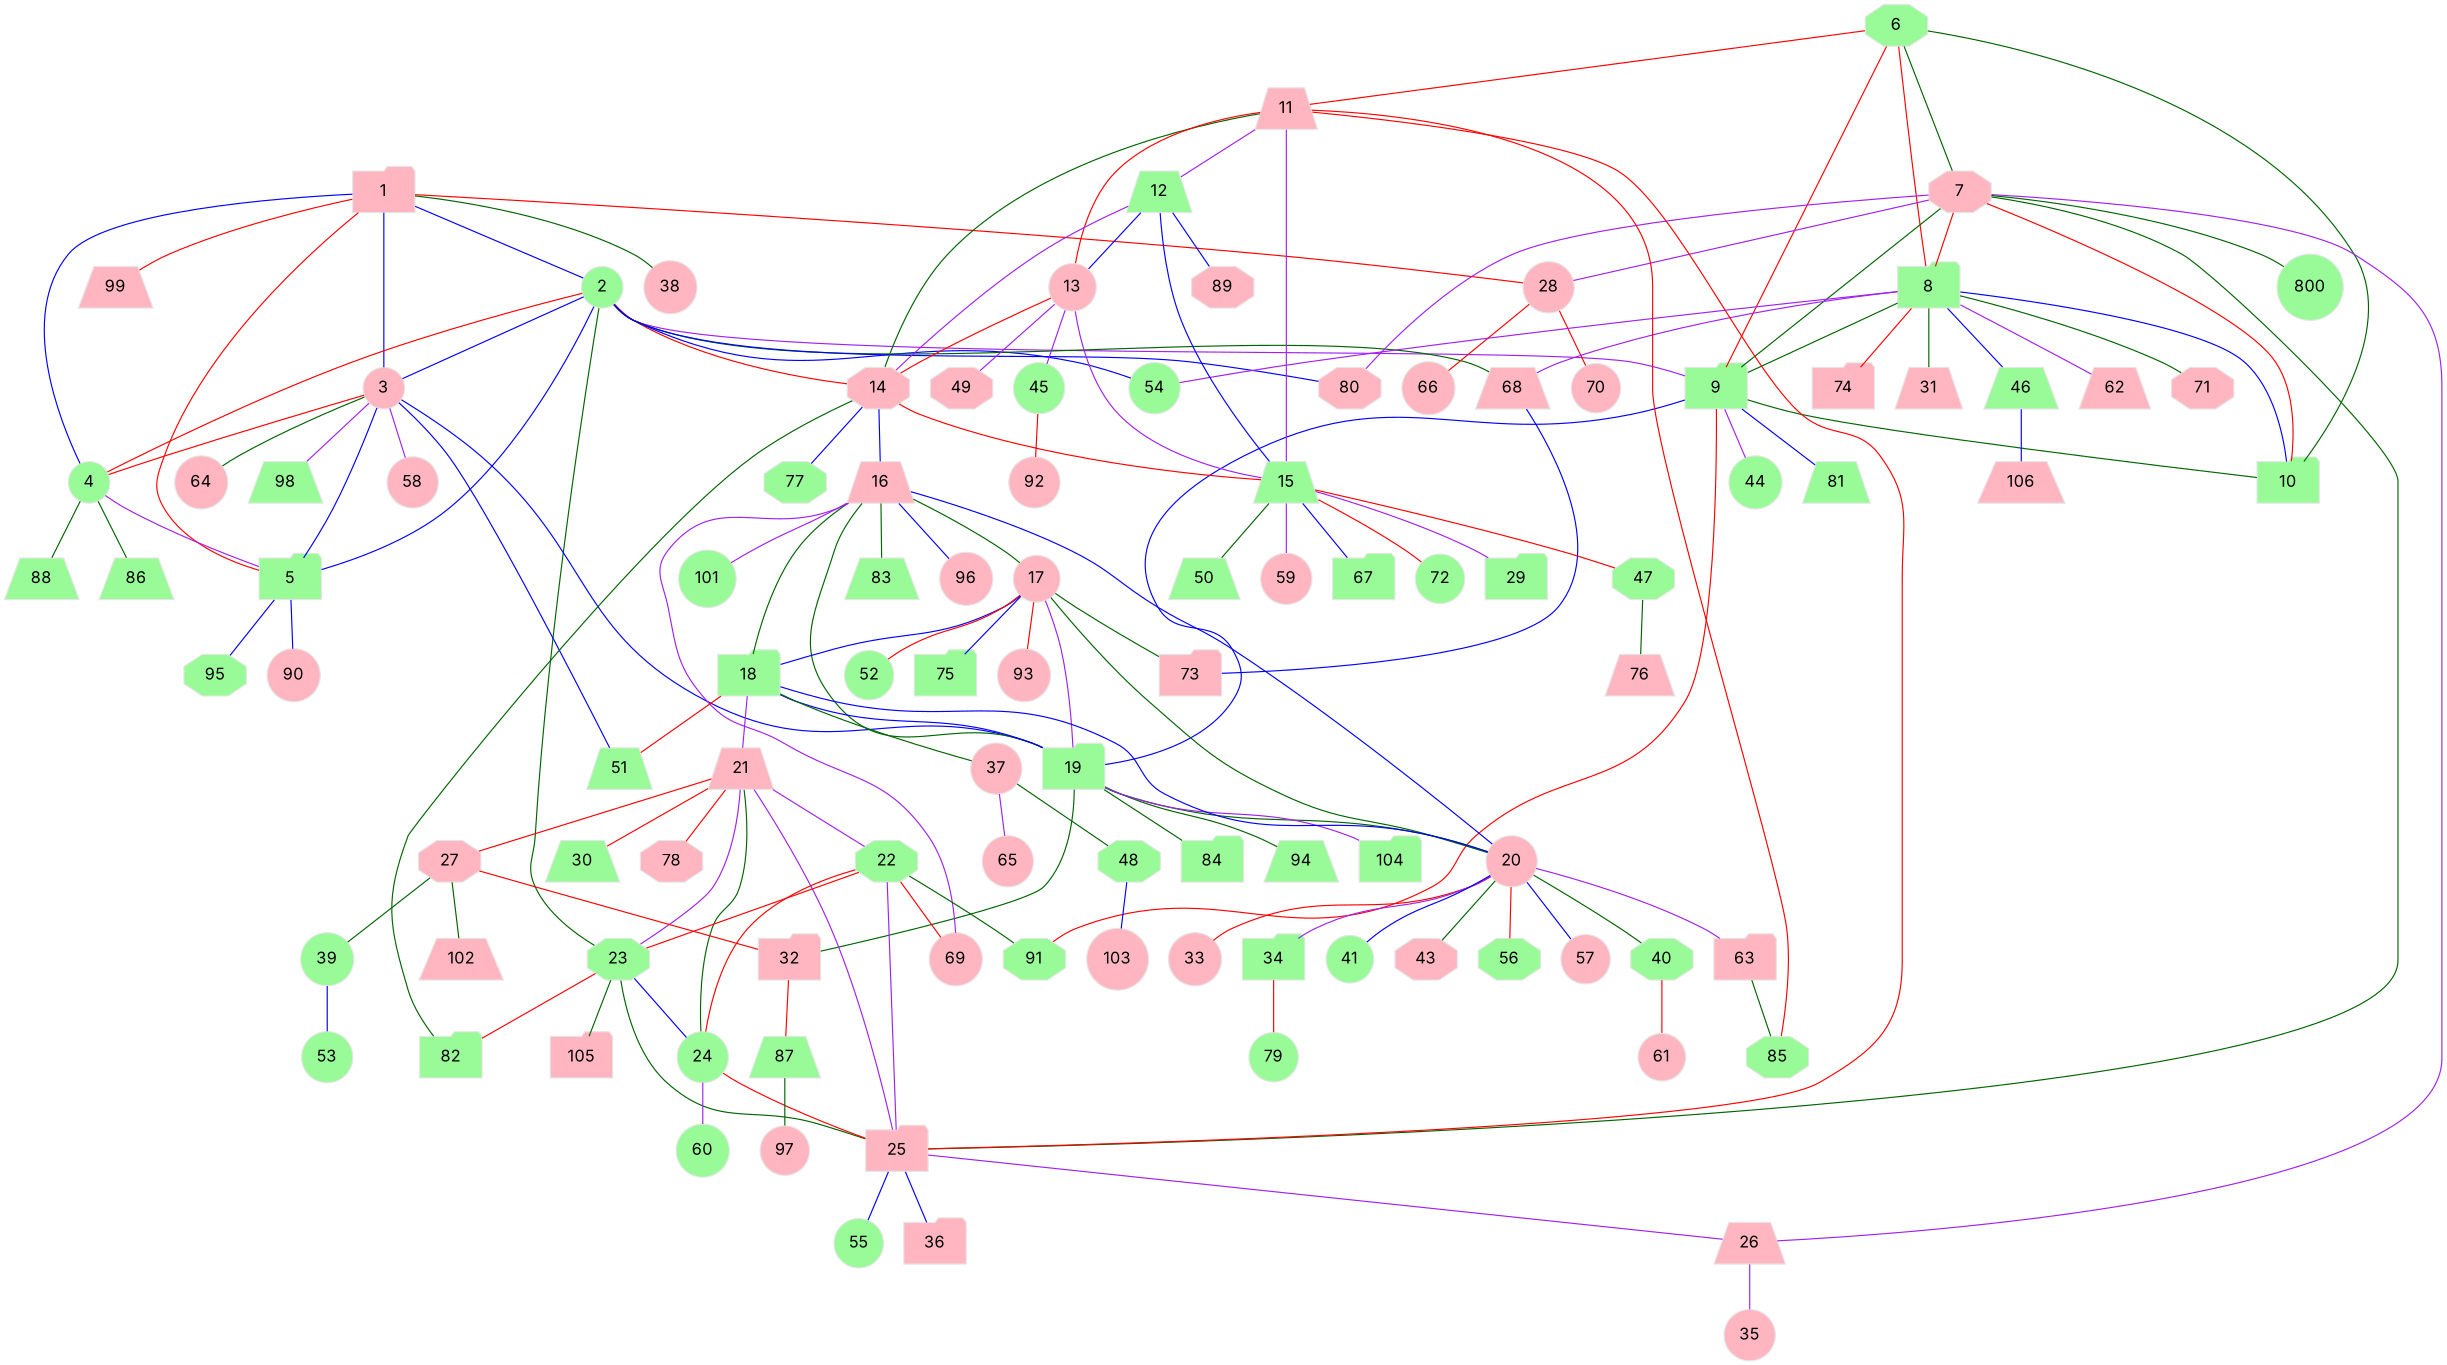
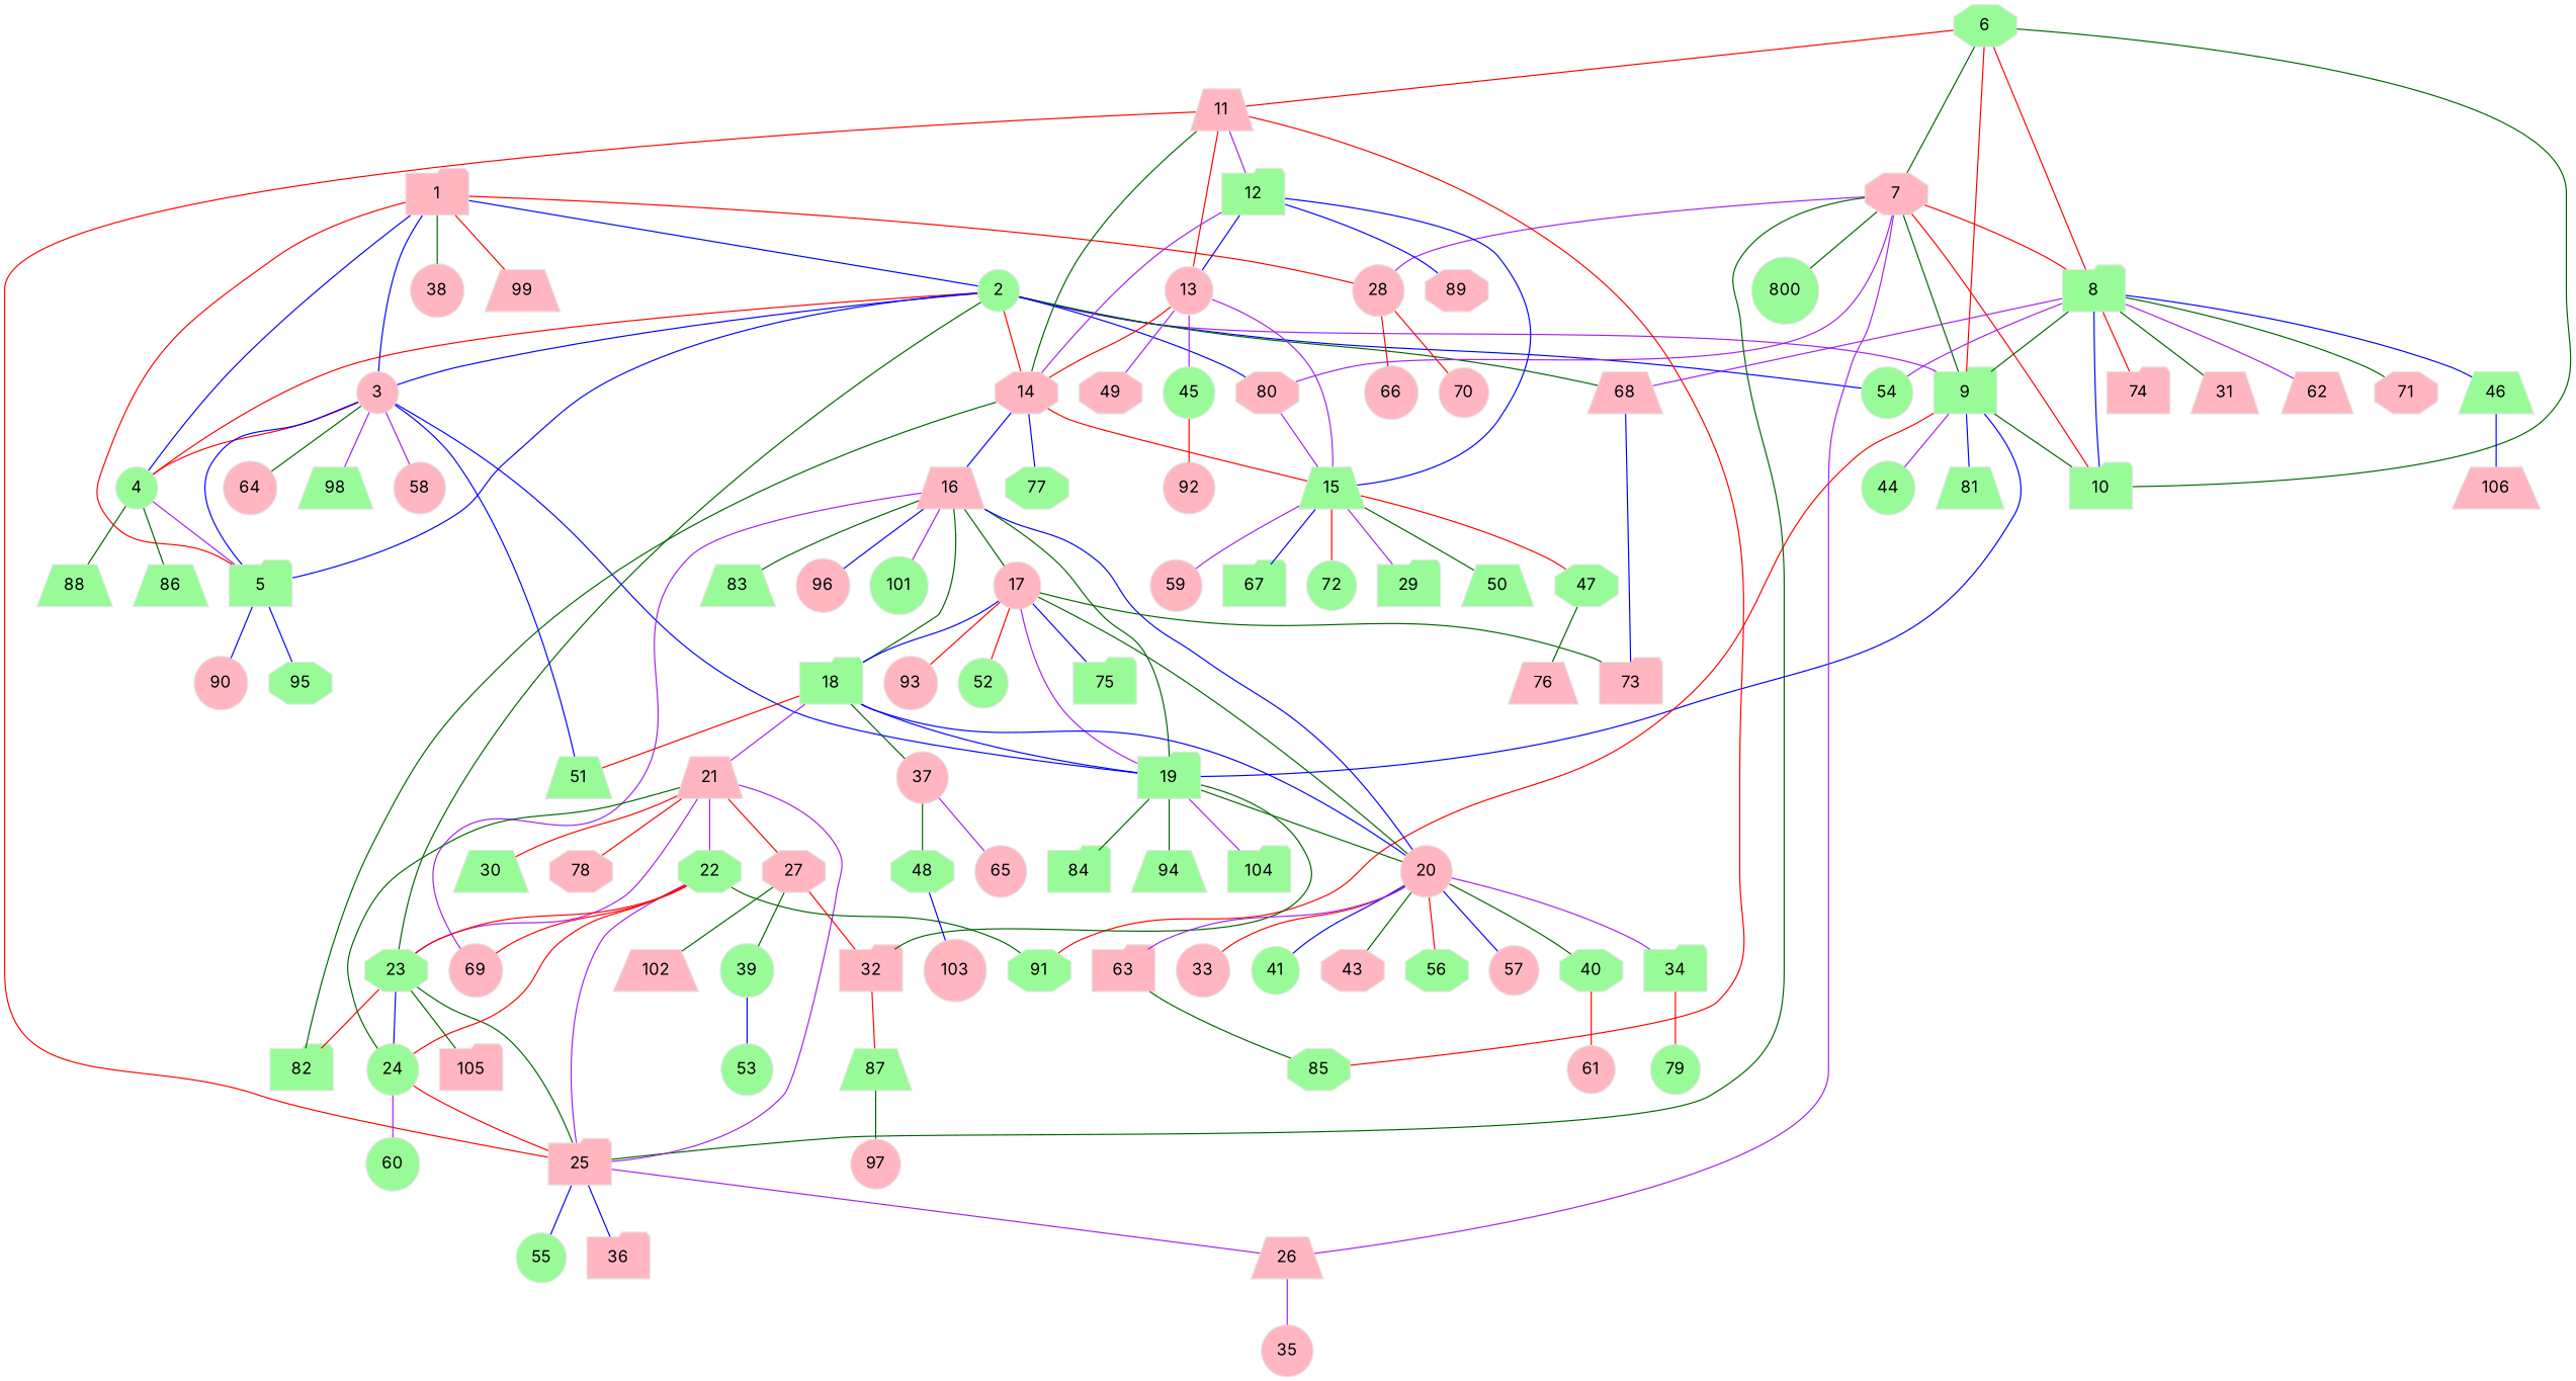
  graph {
    fontname=Inter
    node [color=gray90 fillcolor=palegreen fontname=Inter shape=circle style=filled]
    edge [color=darkgreen fontname=Inter]
    1 [fillcolor=lightpink shape=folder]
    2
    3 [fillcolor=lightpink]
    4
    5 [shape=folder]
    28 [fillcolor=lightpink]
    38 [fillcolor=lightpink]
    99 [fillcolor=lightpink shape=trapezium]
    9 [shape=folder]
    14 [fillcolor=lightpink shape=octagon]
    23 [shape=octagon]
    54
    68 [fillcolor=lightpink shape=trapezium]
    80 [fillcolor=lightpink shape=octagon]
    19 [shape=folder]
    51 [shape=trapezium]
    58 [fillcolor=lightpink]
    64 [fillcolor=lightpink]
    98 [shape=trapezium]
    86 [shape=trapezium]
    88 [shape=trapezium]
    90 [fillcolor=lightpink]
    95 [shape=octagon]
    66 [fillcolor=lightpink]
    70 [fillcolor=lightpink]
    10 [shape=folder]
    44
    81 [shape=trapezium]
    91 [shape=octagon]
    15 [shape=trapezium]
    16 [fillcolor=lightpink shape=trapezium]
    77 [shape=octagon]
    82 [shape=folder]
    25 [fillcolor=lightpink shape=folder]
    24
    105 [fillcolor=lightpink shape=folder]
    73 [fillcolor=lightpink shape=folder]
    20 [fillcolor=lightpink]
    32 [fillcolor=lightpink shape=folder]
    84 [shape=folder]
    94 [shape=trapezium]
    104 [shape=folder]
    6 [shape=octagon]
    7 [fillcolor=lightpink shape=octagon]
    8 [shape=folder]
    11 [fillcolor=lightpink shape=trapezium]
    26 [fillcolor=lightpink shape=trapezium]
    n48 [label=800]
    31 [fillcolor=lightpink shape=trapezium]
    46 [shape=trapezium]
    62 [fillcolor=lightpink shape=trapezium]
    71 [fillcolor=lightpink shape=octagon]
    74 [fillcolor=lightpink shape=folder]
-   12 [shape=trapezium]
+   12 [shape=folder]
    13 [fillcolor=lightpink]
    85 [shape=octagon]
    36 [fillcolor=lightpink shape=folder]
    55
    35 [fillcolor=lightpink]
    106 [fillcolor=lightpink shape=trapezium]
    89 [fillcolor=lightpink shape=octagon]
    45
    49 [fillcolor=lightpink shape=octagon]
    29 [shape=folder]
    47 [shape=octagon]
    50 [shape=trapezium]
    59 [fillcolor=lightpink]
    67 [shape=folder]
    72
    92 [fillcolor=lightpink]
    17 [fillcolor=lightpink]
    18 [shape=folder]
    69 [fillcolor=lightpink]
    83 [shape=trapezium]
    96 [fillcolor=lightpink]
    101
    76 [fillcolor=lightpink shape=trapezium]
    52
    75 [shape=folder]
    93 [fillcolor=lightpink]
    21 [fillcolor=lightpink shape=trapezium]
    37 [fillcolor=lightpink]
    33 [fillcolor=lightpink]
    34 [shape=folder]
    40 [shape=octagon]
    41
    43 [fillcolor=lightpink shape=octagon]
    56 [shape=octagon]
    57 [fillcolor=lightpink]
    63 [fillcolor=lightpink shape=folder]
    22 [shape=octagon]
    27 [fillcolor=lightpink shape=octagon]
    30 [shape=trapezium]
    78 [fillcolor=lightpink shape=octagon]
    48 [shape=octagon]
    65 [fillcolor=lightpink]
    87 [shape=trapezium]
    79
    61 [fillcolor=lightpink]
    60
    39
    102 [fillcolor=lightpink shape=trapezium]
    53
    97 [fillcolor=lightpink]
    103 [fillcolor=lightpink]
    1 -- 2 [color=blue]
    1 -- 3 [color=blue]
    1 -- 4 [color=blue]
    1 -- 5 [color=red]
    1 -- 28 [color=red]
    1 -- 38
    1 -- 99 [color=red]
    2 -- 3 [color=blue]
    2 -- 4 [color=red]
    2 -- 5 [color=blue]
    2 -- 9 [color=purple]
    2 -- 14 [color=red]
    2 -- 23
    2 -- 54 [color=blue]
    2 -- 68
    2 -- 80 [color=blue]
    3 -- 4 [color=red]
    3 -- 5 [color=blue]
    3 -- 19 [color=blue]
    3 -- 51 [color=blue]
    3 -- 58 [color=purple]
    3 -- 64
    3 -- 98 [color=purple]
    4 -- 5 [color=purple]
    4 -- 86
    4 -- 88
    5 -- 90 [color=blue]
    5 -- 95 [color=blue]
    28 -- 66 [color=red]
    28 -- 70 [color=red]
    9 -- 19 [color=blue]
    9 -- 10
    9 -- 44 [color=purple]
    9 -- 81 [color=blue]
    9 -- 91 [color=red]
    14 -- 15 [color=red]
    14 -- 16 [color=blue]
    14 -- 77 [color=blue]
    14 -- 82
    23 -- 82 [color=red]
    23 -- 25
    23 -- 24 [color=blue]
    23 -- 105
    68 -- 73 [color=blue]
    19 -- 20
    19 -- 32
    19 -- 84
    19 -- 94
    19 -- 104 [color=purple]
    15 -- 29 [color=purple]
    15 -- 47 [color=red]
    15 -- 50
    15 -- 59 [color=purple]
    15 -- 67 [color=blue]
    15 -- 72 [color=red]
    16 -- 19
    16 -- 20 [color=blue]
    16 -- 17
    16 -- 18
    16 -- 69 [color=purple]
    16 -- 83
    16 -- 96 [color=blue]
    16 -- 101 [color=purple]
    25 -- 26 [color=purple]
    25 -- 36 [color=blue]
    25 -- 55 [color=blue]
    24 -- 25 [color=red]
    24 -- 60 [color=purple]
    20 -- 33 [color=red]
    20 -- 34 [color=purple]
    20 -- 40
    20 -- 41 [color=blue]
    20 -- 43
    20 -- 56 [color=red]
    20 -- 57 [color=blue]
    20 -- 63 [color=purple]
    32 -- 87 [color=red]
    6 -- 9 [color=red]
    6 -- 10
    6 -- 7
    6 -- 8 [color=red]
    6 -- 11 [color=red]
    7 -- 28 [color=purple]
    7 -- 9
    7 -- 80 [color=purple]
    7 -- 10 [color=red]
    7 -- 25
    7 -- 8 [color=red]
    7 -- 26 [color=purple]
    7 -- n48
    8 -- 9
    8 -- 54 [color=purple]
    8 -- 68 [color=purple]
    8 -- 10 [color=blue]
    8 -- 31
    8 -- 46 [color=blue]
    8 -- 62 [color=purple]
    8 -- 71
    8 -- 74 [color=red]
    11 -- 14
-   11 -- 15 [color=purple]
+   80 -- 15 [color=purple]
    11 -- 25 [color=red]
    11 -- 12 [color=purple]
    11 -- 13 [color=red]
    11 -- 85 [color=red]
    26 -- 35 [color=purple]
    46 -- 106 [color=blue]
    12 -- 14 [color=purple]
    12 -- 15 [color=blue]
    12 -- 13 [color=blue]
    12 -- 89 [color=blue]
    13 -- 14 [color=red]
    13 -- 15 [color=purple]
    13 -- 45 [color=purple]
    13 -- 49 [color=purple]
    45 -- 92 [color=red]
    47 -- 76
    17 -- 19 [color=purple]
    17 -- 73
    17 -- 20
    17 -- 18 [color=blue]
    17 -- 52 [color=red]
    17 -- 75 [color=blue]
    17 -- 93 [color=red]
    18 -- 19 [color=blue]
    18 -- 51 [color=red]
    18 -- 20 [color=blue]
    18 -- 21 [color=purple]
    18 -- 37
    21 -- 23 [color=purple]
    21 -- 25 [color=purple]
    21 -- 24
    21 -- 22 [color=purple]
    21 -- 27 [color=red]
    21 -- 30 [color=red]
    21 -- 78 [color=red]
    37 -- 48
    37 -- 65 [color=purple]
    34 -- 79 [color=red]
    40 -- 61 [color=red]
    63 -- 85
    22 -- 23 [color=red]
    22 -- 91
    22 -- 25 [color=purple]
    22 -- 24 [color=red]
    22 -- 69 [color=red]
    27 -- 32 [color=red]
    27 -- 39
    27 -- 102
    48 -- 103 [color=blue]
    87 -- 97
    39 -- 53 [color=blue]
  }
